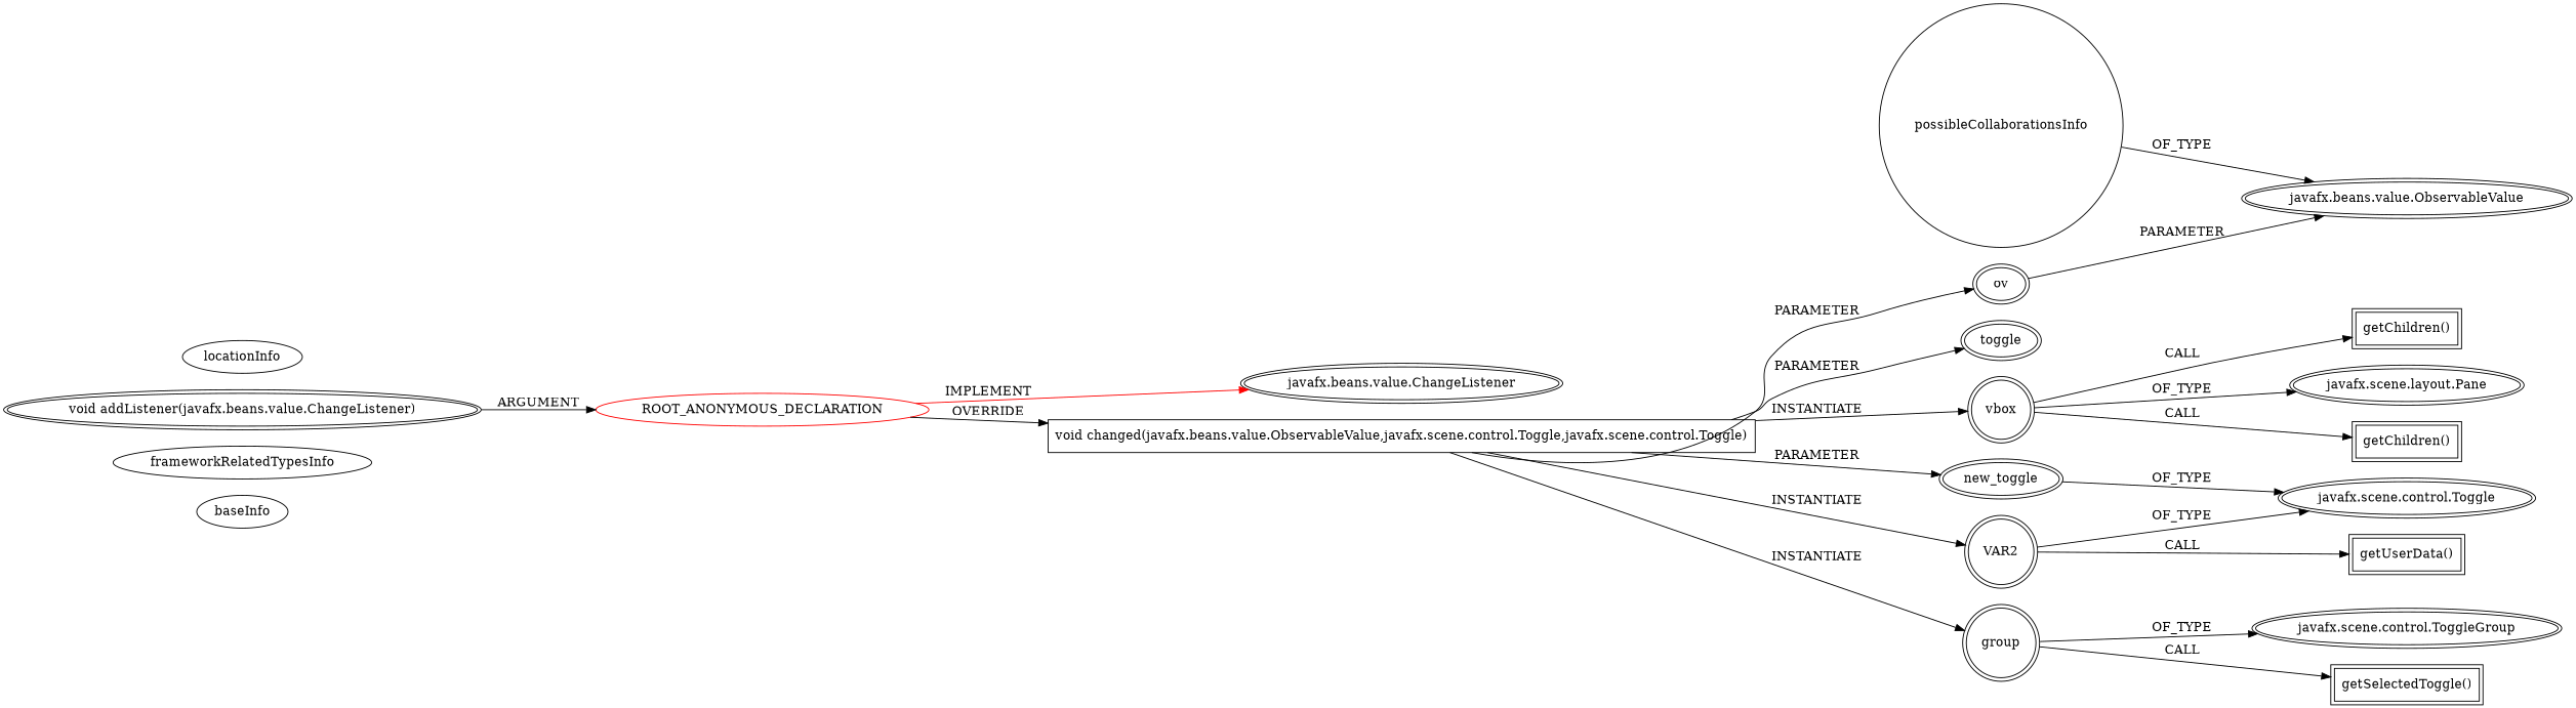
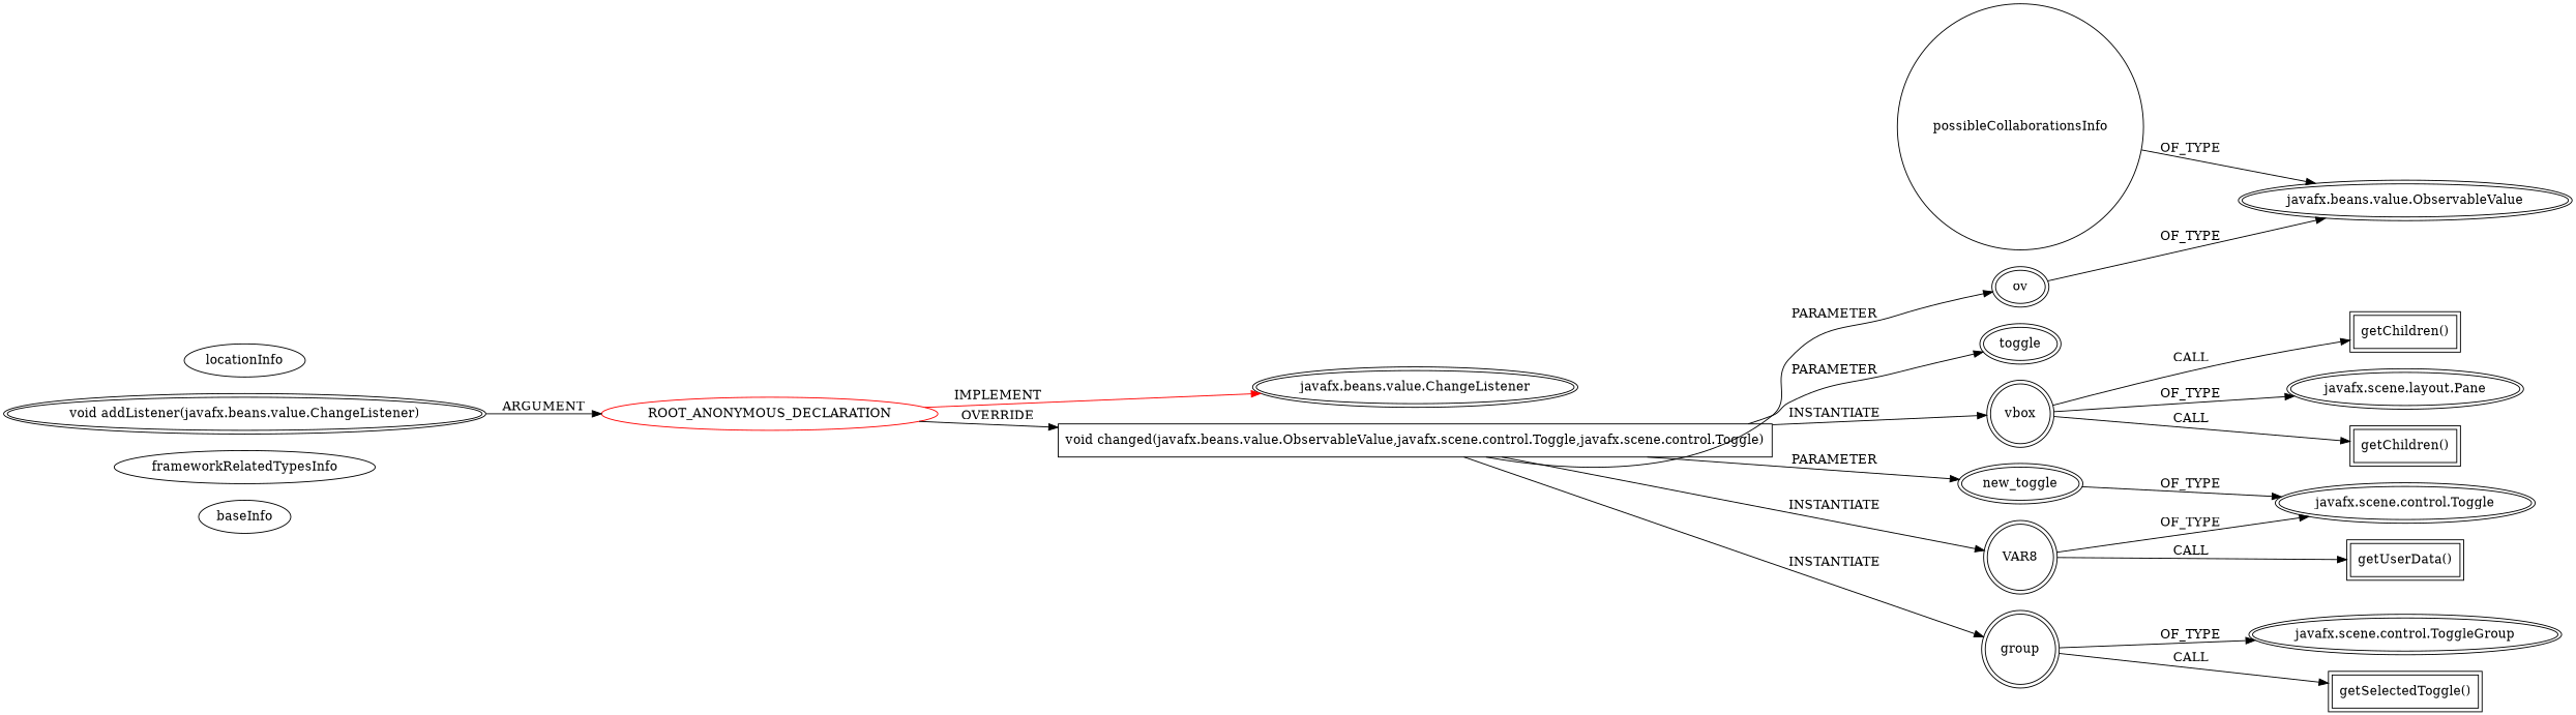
  digraph {
    rankdir=LR
    node [isFrameworkType=true peripheries=2]
    baseInfo [category=extension_graph graphId=2607 isAnonymous=true possibleRelation=false isFrameworkType="" peripheries=""]
    frameworkRelatedTypesInfo [0="javafx.beans.value.ChangeListener" isFrameworkType="" peripheries=""]
    possibleCollaborationsInfo [shape=circle isFrameworkType="" peripheries=""]
    n4 [label="javafx.beans.value.ObservableValue" vertexType=FRAMEWORK_INTERFACE_TYPE]
    locationInfo [contextSignature="void Home()" filePath="/egordon-btcoracle/btcoracle-master/btcoracle/src/orclient/components/Home.java" graphId=2607 projectName="egordon-btcoracle" isFrameworkType="" peripheries=""]
    n6 [color=red isFrameworkType=false label=ROOT_ANONYMOUS_DECLARATION vertexType=ROOT_ANONYMOUS_DECLARATION peripheries=""]
    n7 [label="javafx.beans.value.ChangeListener" vertexType=FRAMEWORK_INTERFACE_TYPE]
    n8 [isFrameworkType=false label="void changed(javafx.beans.value.ObservableValue,javafx.scene.control.Toggle,javafx.scene.control.Toggle)" shape=box vertexType=OVERRIDING_METHOD_DECLARATION peripheries=""]
    n9 [label=ov vertexType=PARAMETER_DECLARATION]
    n10 [label=toggle vertexType=PARAMETER_DECLARATION]
    n11 [label=new_toggle vertexType=PARAMETER_DECLARATION]
    n12 [label=vbox shape=circle vertexType=VARIABLE_EXPRESION]
-   n13 [label=VAR2 shape=circle vertexType=VARIABLE_EXPRESION]
+   n13 [label=VAR8 shape=circle vertexType=VARIABLE_EXPRESION]
    n14 [label=group shape=circle vertexType=VARIABLE_EXPRESION]
    n15 [label="void addListener(javafx.beans.value.ChangeListener)" vertexType=OUTSIDE_CALL]
    n16 [label="javafx.scene.control.Toggle" vertexType=FRAMEWORK_INTERFACE_TYPE]
    n17 [label="javafx.scene.layout.Pane" vertexType=FRAMEWORK_CLASS_TYPE]
    n18 [label="getChildren()" shape=box vertexType=INSIDE_CALL]
    n19 [label="getChildren()" shape=box vertexType=INSIDE_CALL]
    n20 [label="getUserData()" shape=box vertexType=INSIDE_CALL]
    n21 [label="javafx.scene.control.ToggleGroup" vertexType=FRAMEWORK_CLASS_TYPE]
    n22 [label="getSelectedToggle()" shape=box vertexType=INSIDE_CALL]
    possibleCollaborationsInfo -> n4 [label=OF_TYPE]
    n6 -> n7 [color=red label=IMPLEMENT]
    n6 -> n8 [label=OVERRIDE]
    n8 -> n9 [label=PARAMETER]
    n8 -> n10 [label=PARAMETER]
    n8 -> n11 [label=PARAMETER]
    n8 -> n12 [label=INSTANTIATE]
    n8 -> n13 [label=INSTANTIATE]
    n8 -> n14 [label=INSTANTIATE]
-   n9 -> n4 [label=PARAMETER]
+   n9 -> n4 [label=OF_TYPE]
    n11 -> n16 [label=OF_TYPE]
    n12 -> n17 [label=OF_TYPE]
    n12 -> n18 [label=CALL]
    n12 -> n19 [label=CALL]
    n13 -> n16 [label=OF_TYPE]
    n13 -> n20 [label=CALL]
    n14 -> n21 [label=OF_TYPE]
    n14 -> n22 [label=CALL]
    n15 -> n6 [label=ARGUMENT]
  }
